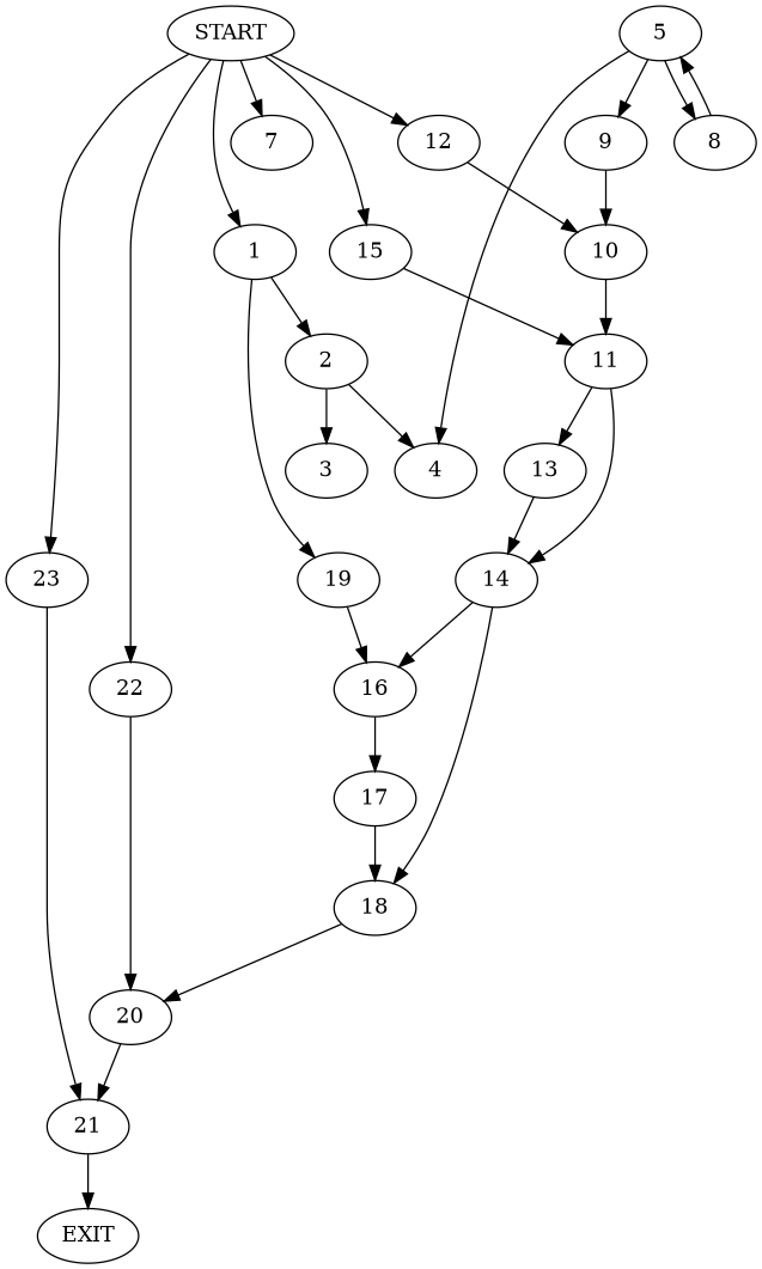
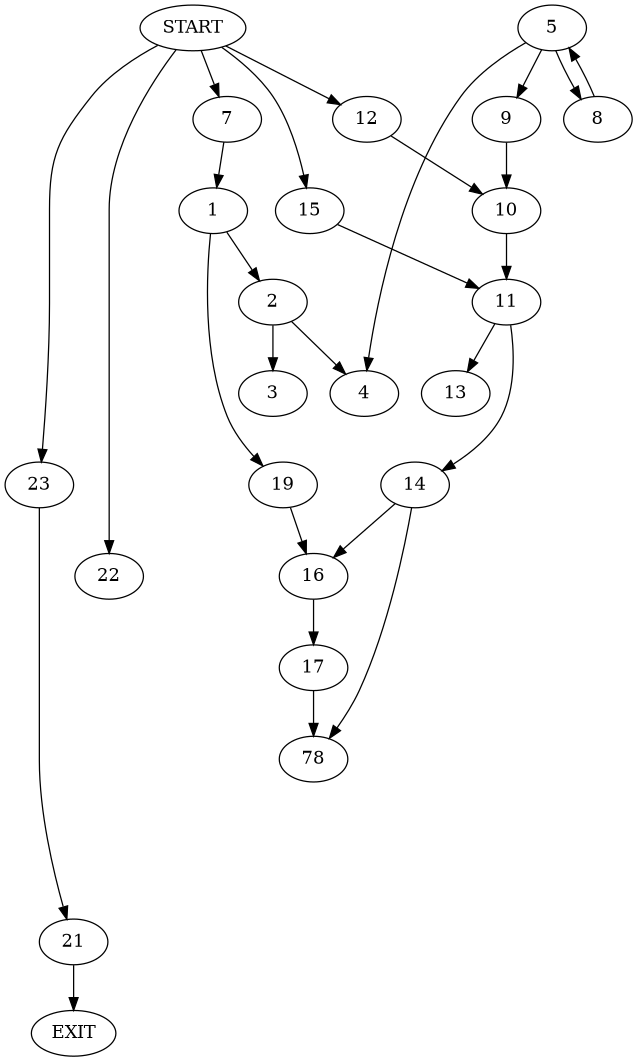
  digraph {
    n1 [label=START]
    1
    7
    12
    15
    22
    23
    19
    2
    10
    11
    16
-   20
    21
    n15 [label=EXIT]
    3
    4
    5
    8
    9
    13
    14
-   18
+   18 [label=78]
    17
-   n1 -> 1
+   7 -> 1
    n1 -> 7
    n1 -> 12
    n1 -> 15
    n1 -> 22
    n1 -> 23
    1 -> 19
    1 -> 2
    12 -> 10
    15 -> 11
-   22 -> 20
    23 -> 21
    19 -> 16
    2 -> 3
    2 -> 4
    10 -> 11
    11 -> 13
    11 -> 14
    16 -> 17
-   20 -> 21
    21 -> n15
    5 -> 4
    5 -> 8
    5 -> 9
    8 -> 5
    9 -> 10
-   13 -> 14
    14 -> 16
    14 -> 18
-   18 -> 20
    17 -> 18
  }
